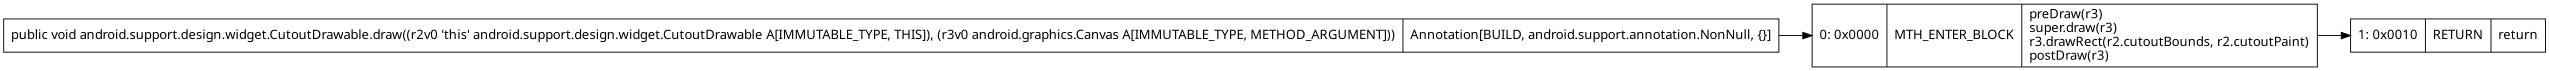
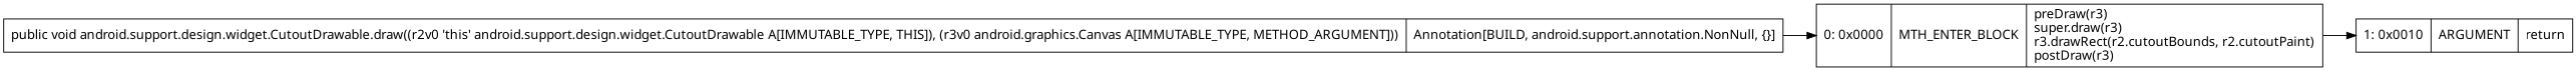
  digraph {
    rankdir=LR
    fontname="Noto Sans"
    node [shape=record fontname="Noto Sans"]
    edge [fontname="Noto Sans"]
    n1 [label="{0\:\ 0x0000|MTH_ENTER_BLOCK\l|preDraw(r3)\lsuper.draw(r3)\lr3.drawRect(r2.cutoutBounds, r2.cutoutPaint)\lpostDraw(r3)\l}"]
-   n2 [label="{1\:\ 0x0010|RETURN\l|return\l}"]
+   n2 [label="{1\:\ 0x0010|ARGUMENT\l|return\l}"]
    n3 [label="{public void android.support.design.widget.CutoutDrawable.draw((r2v0 'this' android.support.design.widget.CutoutDrawable A[IMMUTABLE_TYPE, THIS]), (r3v0 android.graphics.Canvas A[IMMUTABLE_TYPE, METHOD_ARGUMENT]))  | Annotation[BUILD, android.support.annotation.NonNull, \{\}]\l}"]
    n1 -> n2
    n3 -> n1
  }
